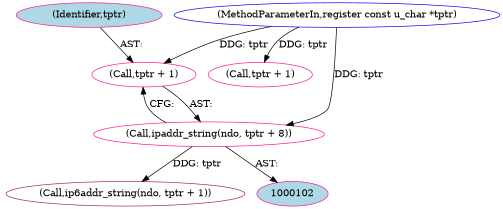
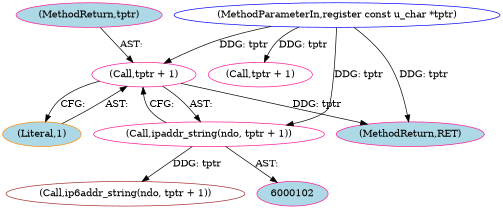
  digraph {
    node [color=deeppink fillcolor=white style=filled]
    n1 [label="(Call,tptr + 1)"]
-   n2 [label="(Call,ipaddr_string(ndo, tptr + 8))"]
+   n2 [label="(Call,ipaddr_string(ndo, tptr + 1))"]
+   n3 [fillcolor=lightblue label="(MethodReturn,RET)"]
+   n4 [color=darkorange fillcolor=lightblue label="(Literal,1)"]
    n5 [color=brown label="(Call,ip6addr_string(ndo, tptr + 1))"]
-   1000102 [fillcolor=lightblue]
+   1000102 [fillcolor=lightblue label=6000102]
    n7 [color=blue label="(MethodParameterIn,register const u_char *tptr)"]
    n8 [label="(Call,tptr + 1)"]
-   n9 [fillcolor=lightblue label="(Identifier,tptr)"]
+   n9 [fillcolor=lightblue label="(MethodReturn,tptr)"]
    n1 -> n2 [label="AST: "]
+   n1 -> n3 [label="DDG: tptr"]
+   n1 -> n4 [label="CFG: "]
    n2 -> n1 [label="CFG: "]
    n2 -> n5 [label="DDG: tptr"]
    n2 -> 1000102 [label="AST: "]
+   n4 -> n1 [label="AST: "]
    n7 -> n1 [label="DDG: tptr"]
    n7 -> n2 [label="DDG: tptr"]
+   n7 -> n3 [label="DDG: tptr"]
    n7 -> n8 [label="DDG: tptr"]
    n9 -> n1 [label="AST: "]
  }
